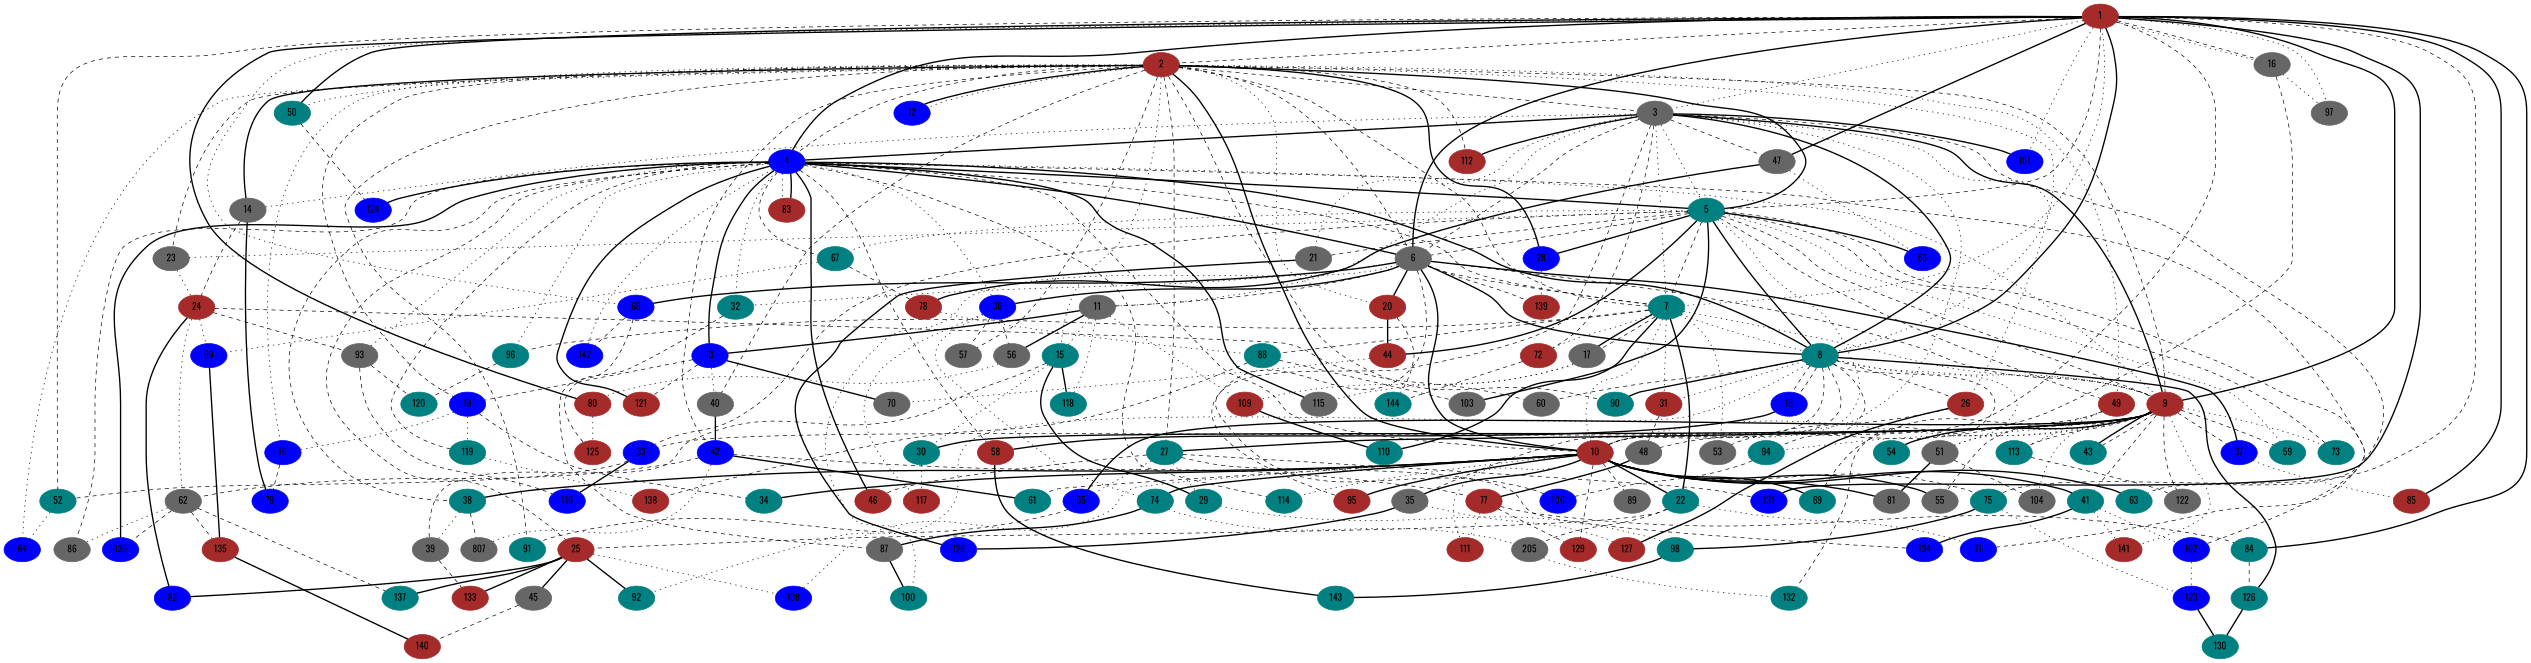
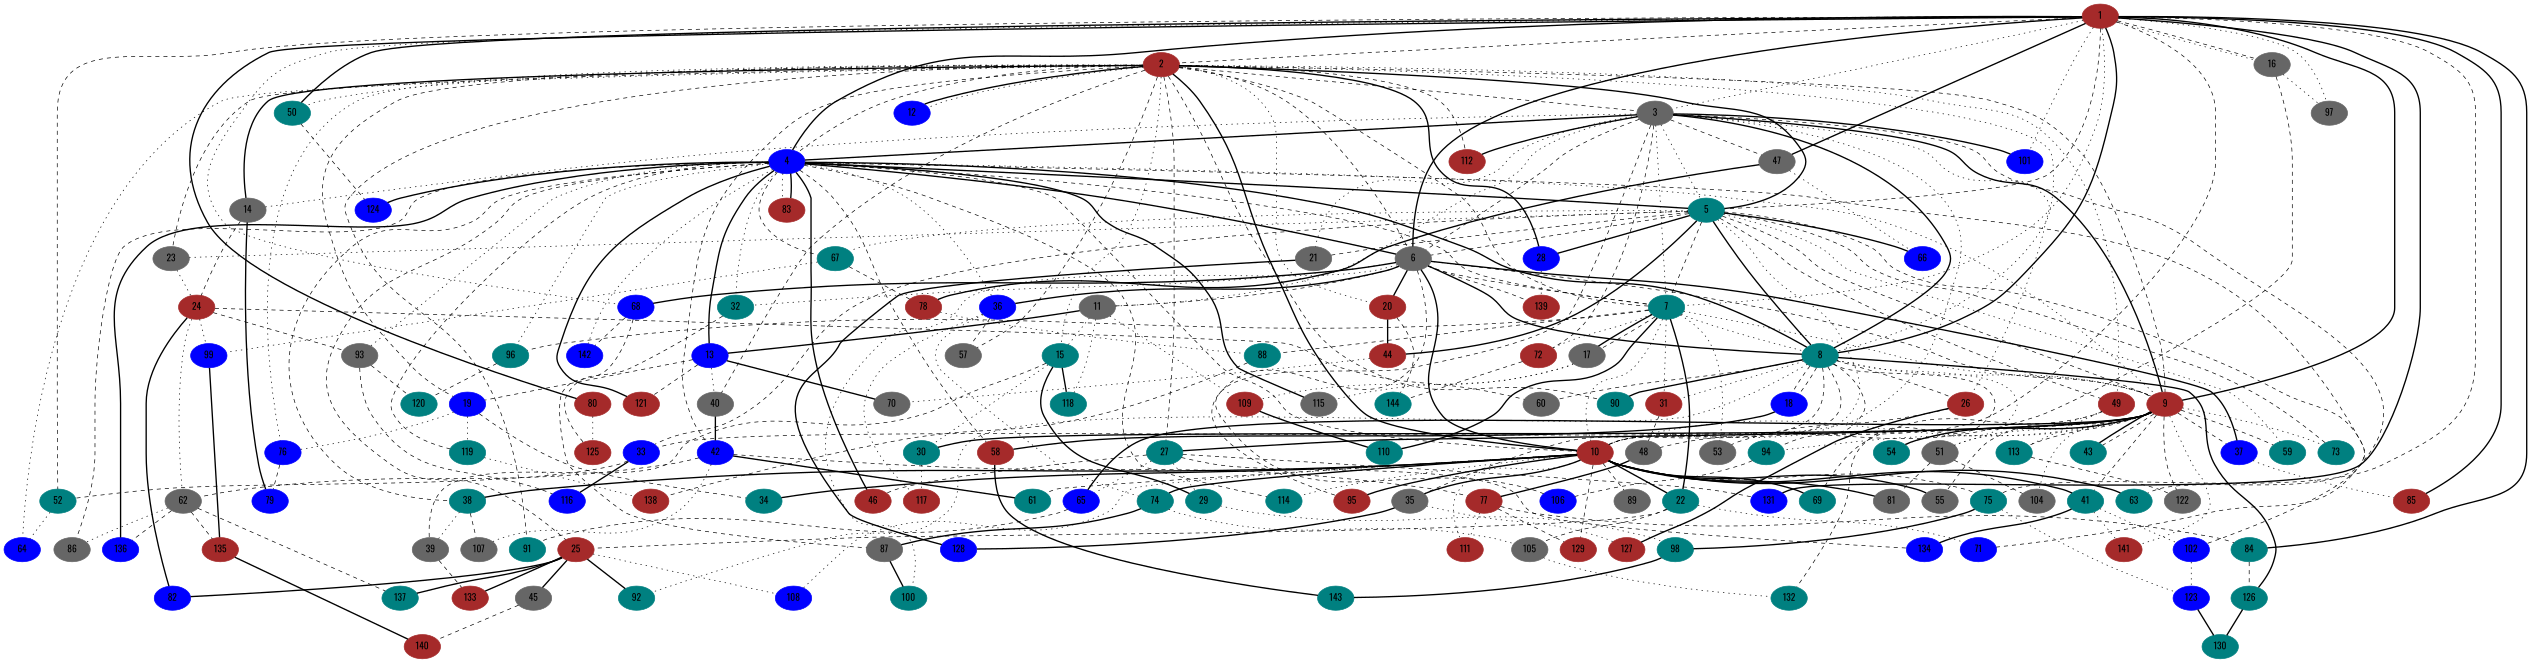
  graph {
    fontname=Oswald
    node [color=teal fontname=Oswald style=filled]
    edge [fontname=Oswald style=dashed]
    1 [color=brown]
    2 [color=brown]
    3 [color=gray40]
    4 [color=blue]
    5
    6 [color=gray40]
    7
    8
    9 [color=brown]
    10 [color=brown]
    16 [color=gray40]
    47 [color=gray40]
    50
    52
    68 [color=blue]
    75
    80 [color=brown]
    84
    85 [color=brown]
    97 [color=gray40]
    101 [color=blue]
    131 [color=blue]
    12 [color=blue]
    14 [color=gray40]
    15
    19 [color=blue]
    20 [color=brown]
    23 [color=gray40]
    27
    28 [color=blue]
    40 [color=gray40]
    42 [color=blue]
    49 [color=brown]
    57 [color=gray40]
    64 [color=blue]
    76 [color=blue]
    90
    91
    112 [color=brown]
    11 [color=gray40]
    21 [color=gray40]
    26 [color=brown]
    63
    72 [color=brown]
    95 [color=brown]
    13 [color=blue]
    25 [color=brown]
    32
    36 [color=blue]
    38
    46 [color=brown]
    58 [color=brown]
    67
    83 [color=brown]
    86 [color=gray40]
    93 [color=gray40]
    96
    102 [color=blue]
    114
    115 [color=gray40]
    119
    121 [color=brown]
    124 [color=blue]
    136 [color=blue]
    142 [color=blue]
    33 [color=blue]
    44 [color=brown]
    59
    66 [color=blue]
    71 [color=blue]
    73
-   103 [color=gray40]
    37 [color=blue]
    100
    106 [color=blue]
    139 [color=brown]
    17 [color=gray40]
    22
    31 [color=brown]
    53 [color=gray40]
    88
    110
    18 [color=blue]
    35 [color=gray40]
    54
    60 [color=gray40]
    92
    94
    126
    132
    30
    41
    43
    51 [color=gray40]
    55 [color=gray40]
    65 [color=blue]
    104 [color=gray40]
    113
    122 [color=gray40]
    141 [color=brown]
    89 [color=gray40]
    34
    61
    69
    74
    81 [color=gray40]
    108 [color=blue]
    111 [color=brown]
    129 [color=brown]
    48 [color=gray40]
    78 [color=brown]
    87 [color=gray40]
    98
    123 [color=blue]
    125 [color=brown]
    24 [color=brown]
    79 [color=blue]
    118
    29
    39 [color=gray40]
    144
    134 [color=blue]
    62 [color=gray40]
-   107 [color=gray40 label=807]
+   107 [color=gray40]
    77 [color=brown]
-   56 [color=gray40]
    109 [color=brown]
    128 [color=blue]
    127 [color=brown]
    70 [color=gray40]
    45 [color=gray40]
    82 [color=blue]
    133 [color=brown]
    137
    117 [color=brown]
    143
    99 [color=blue]
    116 [color=blue]
    120
    138 [color=brown]
-   105 [color=gray40 label=205]
+   105 [color=gray40]
    130
    140 [color=brown]
    135 [color=brown]
    1 -- 2
    1 -- 3 [style=dotted]
    1 -- 4 [style=bold]
    1 -- 5
    1 -- 6 [style=bold]
    1 -- 7 [style=dotted]
    1 -- 8 [style=bold]
    1 -- 9 [style=bold]
    1 -- 10
    1 -- 16 [style=dotted]
    1 -- 16
    1 -- 47 [style=bold]
    1 -- 50 [style=bold]
    1 -- 52
    1 -- 68 [style=dotted]
    1 -- 75
    1 -- 80 [style=bold]
    1 -- 84 [style=bold]
    1 -- 85 [style=bold]
    1 -- 97 [style=dotted]
    1 -- 101 [style=dotted]
    1 -- 131 [style=bold]
    2 -- 3
    2 -- 4
    2 -- 5 [style=bold]
    2 -- 6
    2 -- 7
    2 -- 8 [style=dotted]
    2 -- 9
    2 -- 10 [style=bold]
    2 -- 50 [style=dotted]
    2 -- 12 [style=bold]
    2 -- 12 [style=dotted]
    2 -- 14 [style=bold]
    2 -- 15 [style=dotted]
    2 -- 19
    2 -- 20 [style=dotted]
    2 -- 23
    2 -- 27
    2 -- 28 [style=bold]
    2 -- 40
    2 -- 42
    2 -- 49 [style=dotted]
    2 -- 57
    2 -- 64 [style=dotted]
    2 -- 76 [style=dotted]
    2 -- 90
    2 -- 91
    2 -- 112
    3 -- 4 [style=bold]
    3 -- 5 [style=dotted]
    3 -- 6
    3 -- 7 [style=dotted]
    3 -- 8 [style=bold]
    3 -- 9 [style=bold]
    3 -- 10 [style=dotted]
    3 -- 47
    3 -- 101 [style=bold]
    3 -- 14 [style=dotted]
    3 -- 112 [style=bold]
    3 -- 11 [style=dotted]
    3 -- 21 [style=dotted]
    3 -- 26 [style=dotted]
    3 -- 63
    3 -- 72
    3 -- 95
    4 -- 5 [style=bold]
    4 -- 6 [style=bold]
    4 -- 7
    4 -- 8 [style=bold]
    4 -- 9 [style=dotted]
    4 -- 10
    4 -- 13 [style=bold]
    4 -- 25
    4 -- 32 [style=dotted]
    4 -- 36 [style=dotted]
    4 -- 38
    4 -- 46 [style=bold]
    4 -- 58
    4 -- 67
    4 -- 83 [style=dotted]
    4 -- 83 [style=bold]
    4 -- 86
    4 -- 93 [style=dotted]
    4 -- 96 [style=dotted]
    4 -- 102
    4 -- 114
    4 -- 115 [style=bold]
    4 -- 119
    4 -- 121 [style=bold]
    4 -- 124 [style=bold]
    4 -- 136 [style=bold]
    4 -- 142 [style=dotted]
    5 -- 6
    5 -- 7
    5 -- 8 [style=bold]
    5 -- 9
    5 -- 10 [style=dotted]
    5 -- 23 [style=dotted]
    5 -- 28 [style=bold]
    5 -- 49
    5 -- 21
    5 -- 67 [style=dotted]
    5 -- 33
    5 -- 44 [style=bold]
    5 -- 59 [style=dotted]
    5 -- 66 [style=bold]
    5 -- 71
    5 -- 73
-   5 -- 103 [style=bold]
    6 -- 7
    6 -- 8 [style=bold]
    6 -- 9
    6 -- 10 [style=bold]
    6 -- 68 [style=bold]
    6 -- 20 [style=bold]
    6 -- 11
    6 -- 32 [style=dotted]
    6 -- 36 [style=bold]
    6 -- 37 [style=bold]
    6 -- 100 [style=dotted]
    6 -- 106
    6 -- 139
    7 -- 8 [style=dotted]
    7 -- 9 [style=dotted]
    7 -- 10 [style=dotted]
    7 -- 72 [style=dotted]
    7 -- 96
    7 -- 17 [style=bold]
    7 -- 17
    7 -- 22 [style=bold]
    7 -- 31 [style=dotted]
    7 -- 53 [style=dotted]
    7 -- 88
    7 -- 110 [style=bold]
    8 -- 9 [style=dotted]
    8 -- 10
    8 -- 90 [style=bold]
    8 -- 26
    8 -- 31 [style=dotted]
    8 -- 18
    8 -- 18
    8 -- 35
    8 -- 54 [style=dotted]
    8 -- 60
    8 -- 92 [style=dotted]
    8 -- 94
    8 -- 126 [style=bold]
    8 -- 132
    9 -- 10 [style=dotted]
    9 -- 27 [style=bold]
    9 -- 33
    9 -- 59
    9 -- 73 [style=dotted]
    9 -- 37
    9 -- 54 [style=bold]
    9 -- 94 [style=dotted]
    9 -- 30 [style=bold]
    9 -- 41
    9 -- 43 [style=bold]
    9 -- 43
    9 -- 51 [style=dotted]
    9 -- 55
    9 -- 65 [style=bold]
    9 -- 104 [style=dotted]
    9 -- 113
    9 -- 122
    9 -- 141 [style=dotted]
    10 -- 75
    10 -- 63 [style=bold]
    10 -- 95 [style=bold]
    10 -- 38 [style=bold]
    10 -- 114 [style=dotted]
    10 -- 22 [style=bold]
    10 -- 35 [style=bold]
    10 -- 41 [style=bold]
    10 -- 55 [style=bold]
    10 -- 89
    10 -- 34 [style=bold]
    10 -- 61
    10 -- 69 [style=bold]
    10 -- 74 [style=bold]
    10 -- 81 [style=bold]
    10 -- 108 [style=dotted]
    10 -- 111 [style=dotted]
    10 -- 129
    16 -- 97 [style=dotted]
    16 -- 48
    47 -- 66 [style=dotted]
    47 -- 78 [style=bold]
    50 -- 124
    52 -- 64 [style=dotted]
    68 -- 142
    68 -- 87
    75 -- 98 [style=bold]
    75 -- 123 [style=dotted]
    80 -- 125 [style=dotted]
    84 -- 126
    14 -- 24
    14 -- 79 [style=bold]
    15 -- 30 [style=dotted]
    15 -- 118 [style=bold]
    15 -- 29 [style=bold]
    15 -- 39
    19 -- 76 [style=dotted]
    19 -- 119 [style=dotted]
    19 -- 34
    20 -- 44 [style=bold]
    20 -- 144
    23 -- 24 [style=dotted]
    27 -- 131
    27 -- 46
    27 -- 65 [style=dotted]
    27 -- 29 [style=dotted]
    27 -- 134
    28 -- 139 [style=dotted]
    40 -- 42 [style=bold]
    42 -- 61 [style=bold]
    42 -- 62
    42 -- 107 [style=dotted]
    42 -- 77
    49 -- 51 [style=dotted]
    49 -- 113 [style=dotted]
    49 -- 69
    76 -- 79
    11 -- 15 [style=dotted]
    11 -- 13 [style=bold]
    11 -- 118 [style=dotted]
-   11 -- 56 [style=bold]
    11 -- 109 [style=dotted]
    21 -- 128 [style=bold]
    26 -- 53
    26 -- 127 [style=bold]
    72 -- 144
    13 -- 19
    13 -- 40 [style=dotted]
    13 -- 121
    13 -- 70 [style=bold]
    25 -- 92 [style=bold]
    25 -- 108 [style=dotted]
    25 -- 45 [style=bold]
    25 -- 82 [style=bold]
    25 -- 133 [style=bold]
    25 -- 137 [style=bold]
    32 -- 125
    36 -- 57
    36 -- 74 [style=dotted]
-   36 -- 56
    36 -- 117 [style=dotted]
    38 -- 39 [style=dotted]
    38 -- 107
    58 -- 143 [style=bold]
    67 -- 78
    67 -- 99 [style=dotted]
    93 -- 116
    93 -- 120
    96 -- 120
    102 -- 123 [style=dotted]
    119 -- 138 [style=dotted]
    33 -- 52
    33 -- 116 [style=bold]
    44 -- 70 [style=dotted]
    37 -- 85 [style=dotted]
    17 -- 115 [style=dotted]
    17 -- 109 [style=dotted]
    22 -- 25
    22 -- 71 [style=dotted]
    22 -- 105
    31 -- 48
-   88 -- 103
    88 -- 138
    18 -- 58 [style=bold]
    35 -- 128 [style=bold]
    35 -- 127 [style=dotted]
    94 -- 106
    126 -- 130 [style=bold]
    30 -- 117 [style=dotted]
    41 -- 102 [style=dotted]
    41 -- 141 [style=dotted]
    41 -- 134 [style=bold]
    51 -- 104
-   51 -- 81 [style=bold]
+   51 -- 81
    65 -- 91
    113 -- 122
    74 -- 87 [style=bold]
    74 -- 105 [style=dotted]
    48 -- 77 [style=bold]
    78 -- 88 [style=dotted]
    87 -- 100 [style=bold]
    98 -- 143 [style=bold]
    123 -- 130 [style=bold]
    24 -- 93
    24 -- 60
    24 -- 62 [style=dotted]
    24 -- 82 [style=bold]
    24 -- 99 [style=dotted]
    29 -- 98 [style=dotted]
    39 -- 133
    62 -- 86 [style=dotted]
    62 -- 136
    62 -- 137
    62 -- 135
    77 -- 84
    77 -- 111 [style=dotted]
    77 -- 129
-   56 -- 80 [style=dotted]
    109 -- 110 [style=bold]
    45 -- 140
    99 -- 135 [style=bold]
    105 -- 132 [style=dotted]
    135 -- 140 [style=bold]
  }
